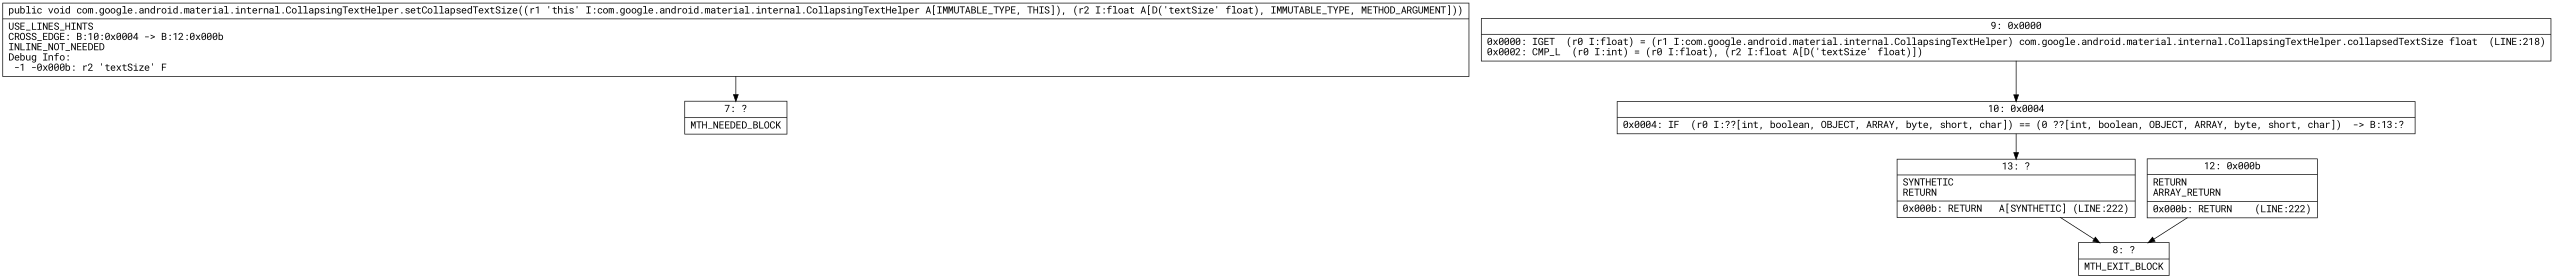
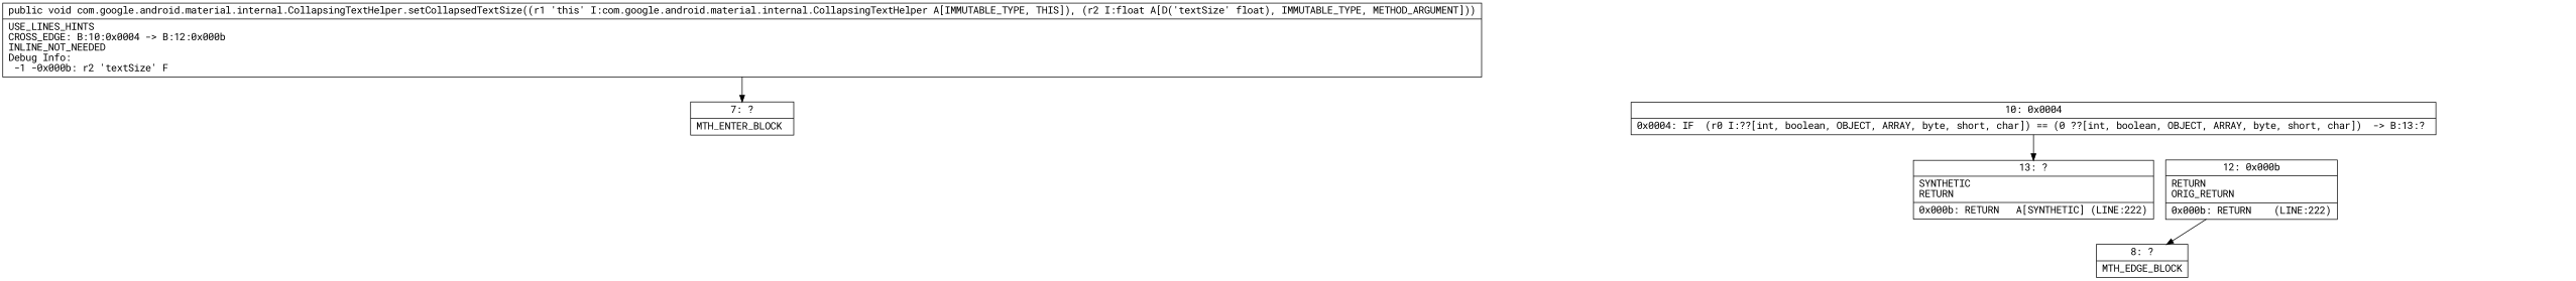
  digraph {
    fontname="Roboto Mono"
    node [fontname="Roboto Mono" shape=record]
    edge [fontname="Roboto Mono"]
-   n1 [label="{7\:\ ?|MTH_NEEDED_BLOCK\l}"]
-   n2 [label="{9\:\ 0x0000|0x0000: IGET  (r0 I:float) = (r1 I:com.google.android.material.internal.CollapsingTextHelper) com.google.android.material.internal.CollapsingTextHelper.collapsedTextSize float  (LINE:218)\l0x0002: CMP_L  (r0 I:int) = (r0 I:float), (r2 I:float A[D('textSize' float)]) \l}"]
+   n1 [label="{7\:\ ?|MTH_ENTER_BLOCK\l}"]
    n3 [label="{10\:\ 0x0004|0x0004: IF  (r0 I:??[int, boolean, OBJECT, ARRAY, byte, short, char]) == (0 ??[int, boolean, OBJECT, ARRAY, byte, short, char])  \-\> B:13:? \l}"]
    n4 [label="{13\:\ ?|SYNTHETIC\lRETURN\l|0x000b: RETURN   A[SYNTHETIC] (LINE:222)\l}"]
-   n5 [label="{8\:\ ?|MTH_EXIT_BLOCK\l}"]
-   n6 [label="{12\:\ 0x000b|RETURN\lARRAY_RETURN\l|0x000b: RETURN    (LINE:222)\l}"]
+   n5 [label="{8\:\ ?|MTH_EDGE_BLOCK\l}"]
+   n6 [label="{12\:\ 0x000b|RETURN\lORIG_RETURN\l|0x000b: RETURN    (LINE:222)\l}"]
    n7 [label="{public void com.google.android.material.internal.CollapsingTextHelper.setCollapsedTextSize((r1 'this' I:com.google.android.material.internal.CollapsingTextHelper A[IMMUTABLE_TYPE, THIS]), (r2 I:float A[D('textSize' float), IMMUTABLE_TYPE, METHOD_ARGUMENT]))  | USE_LINES_HINTS\lCROSS_EDGE: B:10:0x0004 \-\> B:12:0x000b\lINLINE_NOT_NEEDED\lDebug Info:\l  \-1 \-0x000b: r2 'textSize' F\l}"]
-   n2 -> n3
    n3 -> n4
-   n4 -> n5
    n6 -> n5
    n7 -> n1
  }
